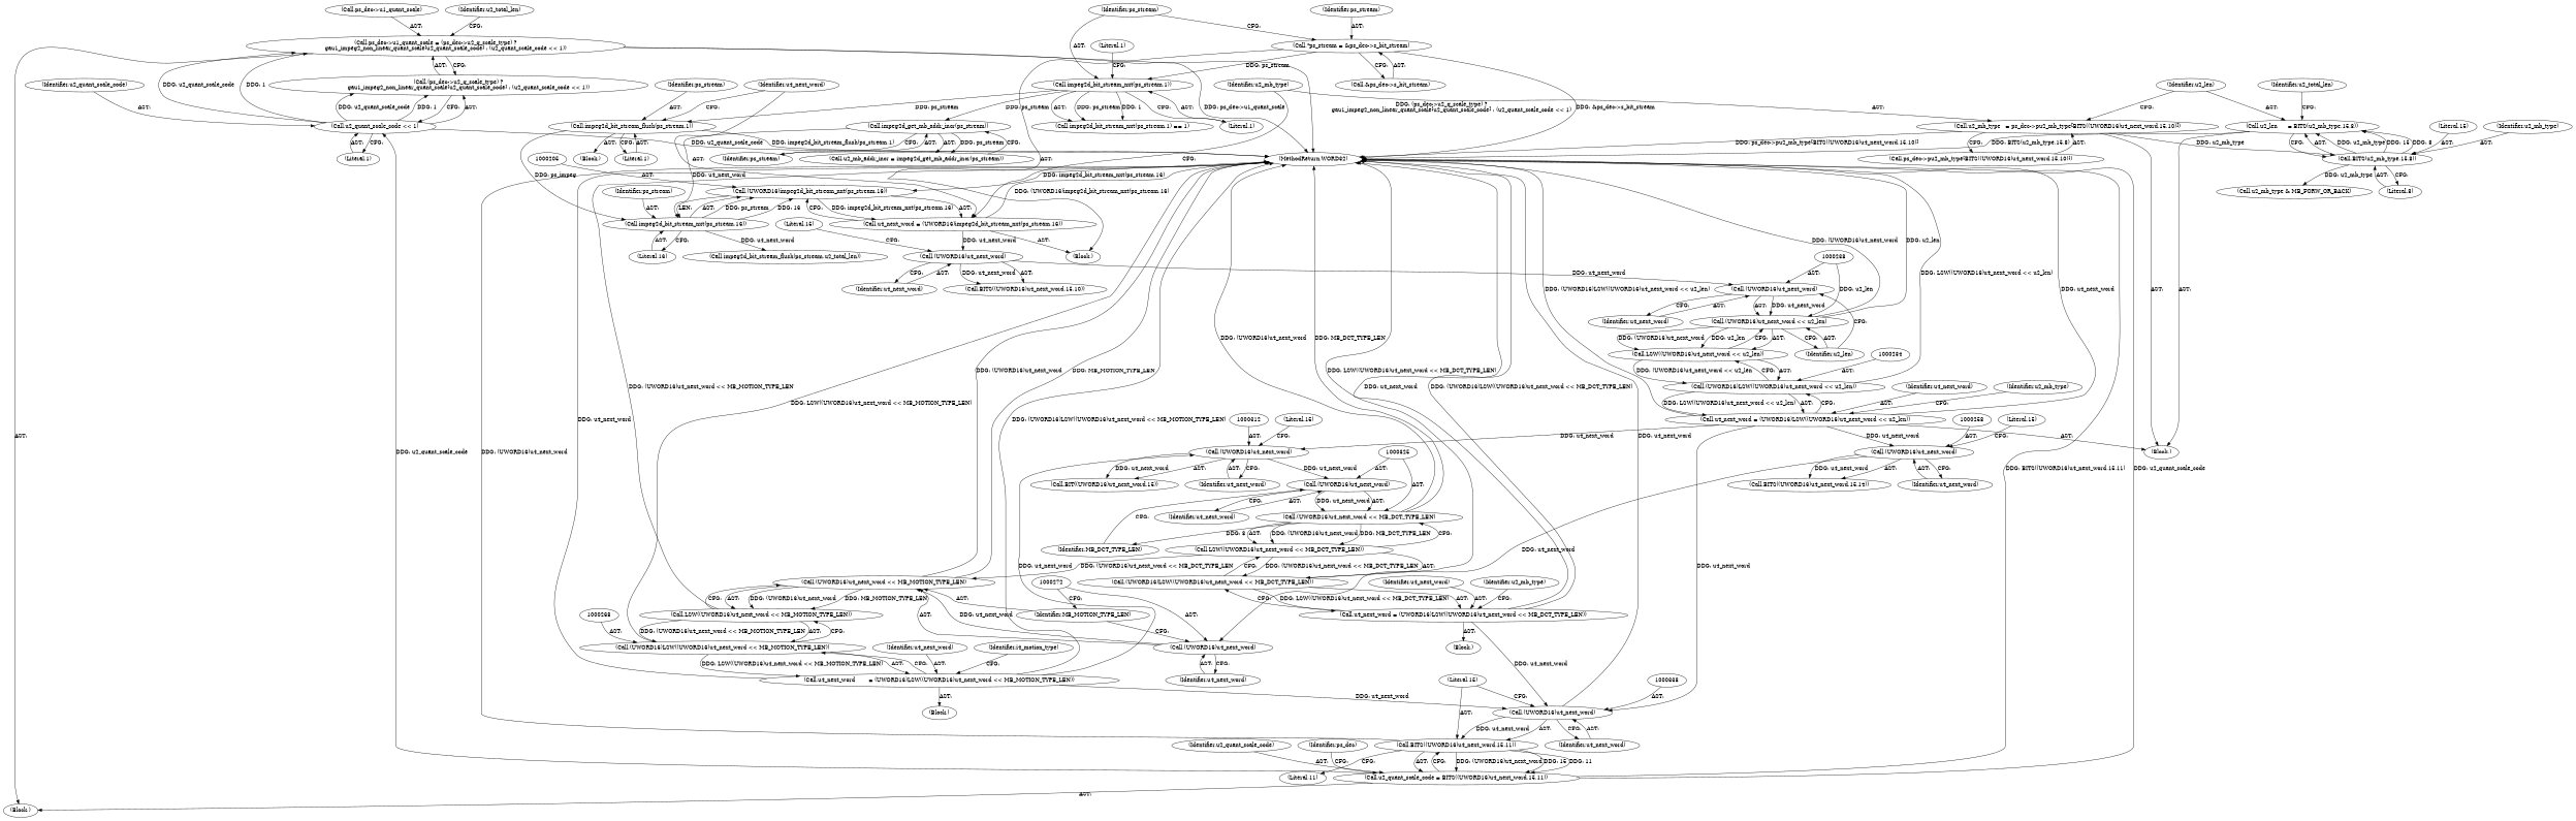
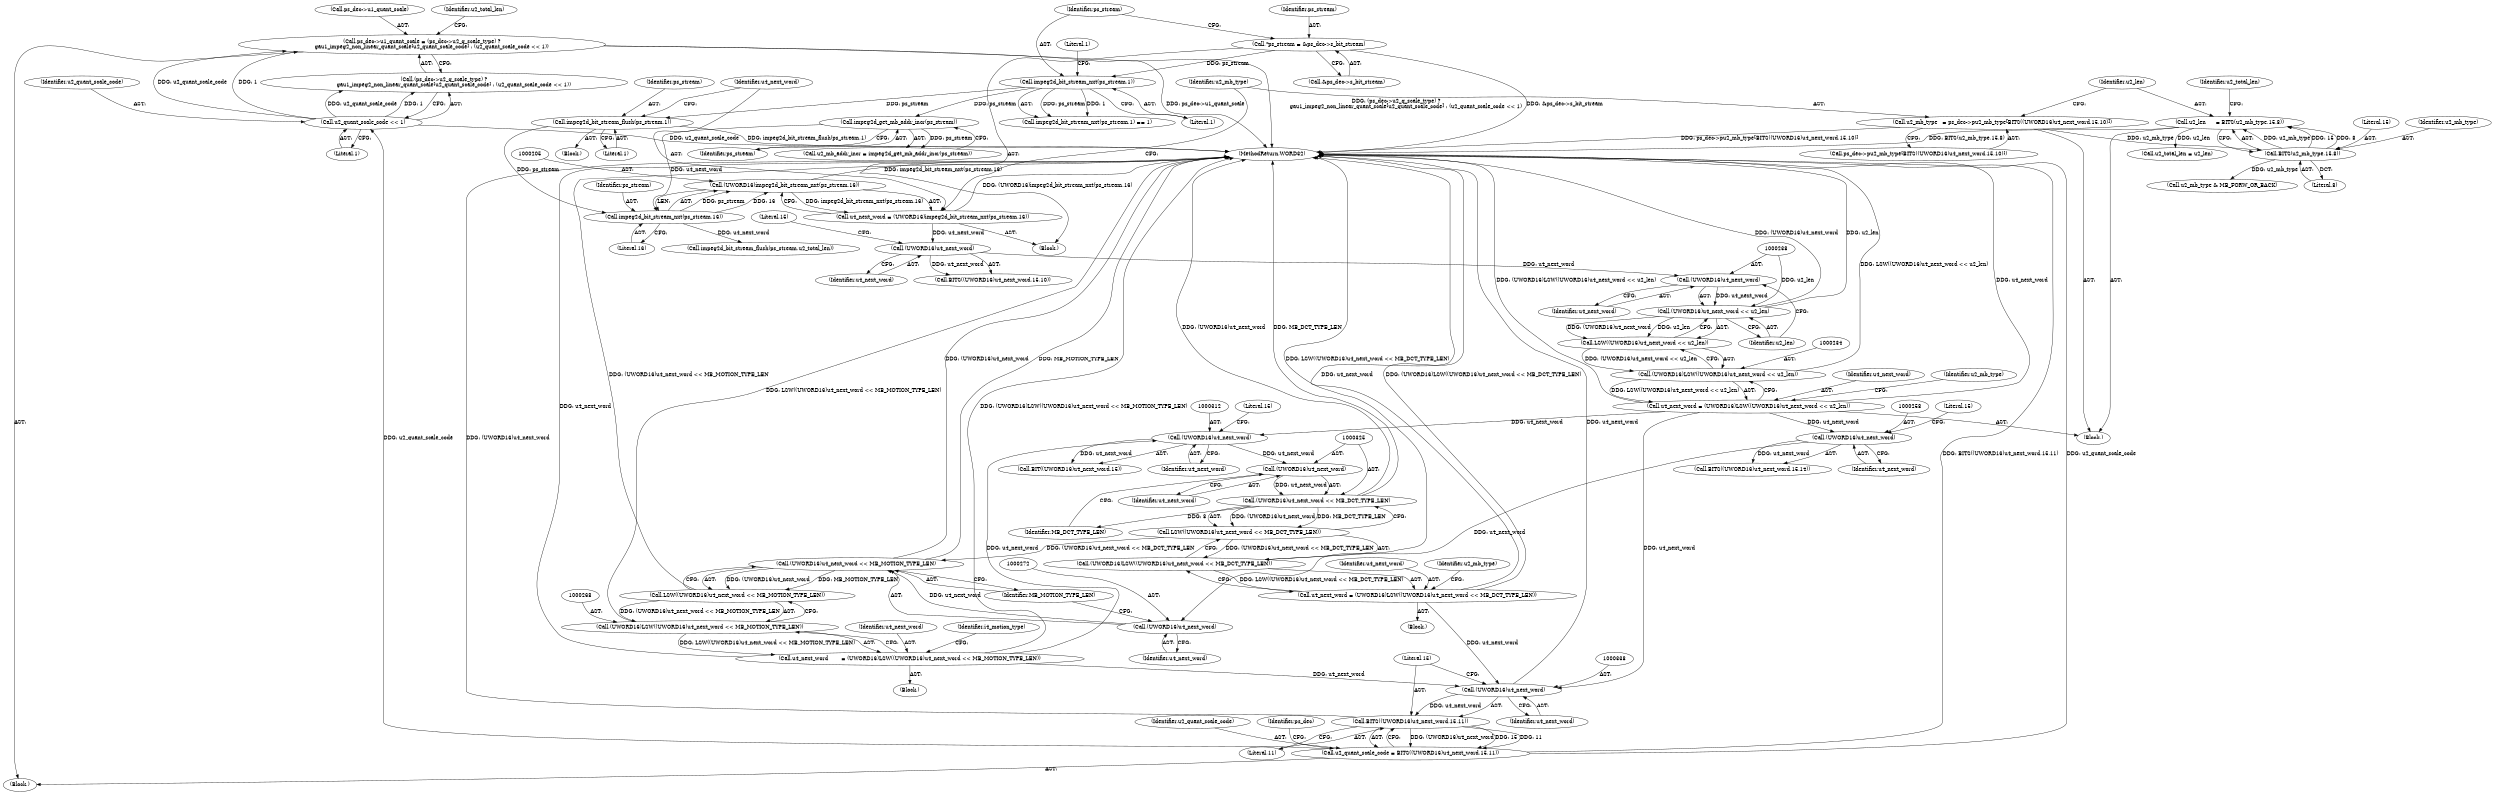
  digraph {
    n1 [label="(Call,ps_dec->u1_quant_scale = (ps_dec->u2_q_scale_type) ?\n            gau1_impeg2_non_linear_quant_scale[u2_quant_scale_code] : (u2_quant_scale_code << 1))"]
    n2 [label="(Block,)"]
    n3 [label="(Call,(ps_dec->u2_q_scale_type) ?\n            gau1_impeg2_non_linear_quant_scale[u2_quant_scale_code] : (u2_quant_scale_code << 1))"]
    n4 [label="(MethodReturn,WORD32)"]
    n5 [label="(Call,u2_quant_scale_code << 1)"]
    n6 [label="(Literal,1)"]
    n7 [label="(Call,u2_quant_scale_code = BITS((UWORD16)u4_next_word,15,11))"]
    n8 [label="(Call,BITS((UWORD16)u4_next_word,15,11))"]
    n9 [label="(Literal,11)"]
    n10 [label="(Call,(UWORD16)u4_next_word)"]
    n11 [label="(Identifier,u4_next_word)"]
    n12 [label="(Call,u4_next_word = (UWORD16)LSW((UWORD16)u4_next_word << MB_DCT_TYPE_LEN))"]
    n13 [label="(Call,(UWORD16)LSW((UWORD16)u4_next_word << MB_DCT_TYPE_LEN))"]
    n14 [label="(Block,)"]
    n15 [label="(Call,LSW((UWORD16)u4_next_word << MB_DCT_TYPE_LEN))"]
    n16 [label="(Call,(UWORD16)u4_next_word << MB_DCT_TYPE_LEN)"]
    n17 [label="(Call,(UWORD16)u4_next_word << MB_MOTION_TYPE_LEN)"]
    n18 [label="(Identifier,MB_DCT_TYPE_LEN)"]
    n19 [label="(Call,(UWORD16)u4_next_word)"]
    n20 [label="(Identifier,u4_next_word)"]
    n21 [label="(Call,(UWORD16)u4_next_word)"]
    n22 [label="(Call,BIT((UWORD16)u4_next_word,15))"]
    n23 [label="(Identifier,u4_next_word)"]
    n24 [label="(Call,u4_next_word        = (UWORD16)LSW((UWORD16)u4_next_word << MB_MOTION_TYPE_LEN))"]
    n25 [label="(Call,(UWORD16)LSW((UWORD16)u4_next_word << MB_MOTION_TYPE_LEN))"]
    n26 [label="(Block,)"]
    n27 [label="(Call,LSW((UWORD16)u4_next_word << MB_MOTION_TYPE_LEN))"]
    n28 [label="(Identifier,MB_MOTION_TYPE_LEN)"]
    n29 [label="(Call,(UWORD16)u4_next_word)"]
    n30 [label="(Identifier,u4_next_word)"]
    n31 [label="(Call,(UWORD16)u4_next_word)"]
    n32 [label="(Call,BITS((UWORD16)u4_next_word,15,14))"]
    n33 [label="(Identifier,u4_next_word)"]
    n34 [label="(Call,u4_next_word = (UWORD16)LSW((UWORD16)u4_next_word << u2_len))"]
    n35 [label="(Call,(UWORD16)LSW((UWORD16)u4_next_word << u2_len))"]
    n36 [label="(Block,)"]
    n37 [label="(Call,LSW((UWORD16)u4_next_word << u2_len))"]
    n38 [label="(Call,(UWORD16)u4_next_word << u2_len)"]
    n39 [label="(Identifier,u2_len)"]
    n40 [label="(Call,(UWORD16)u4_next_word)"]
    n41 [label="(Identifier,u4_next_word)"]
    n42 [label="(Call,(UWORD16)u4_next_word)"]
    n43 [label="(Call,BITS((UWORD16)u4_next_word,15,10))"]
    n44 [label="(Identifier,u4_next_word)"]
    n45 [label="(Call,u4_next_word = (UWORD16)impeg2d_bit_stream_nxt(ps_stream,16))"]
    n46 [label="(Call,(UWORD16)impeg2d_bit_stream_nxt(ps_stream,16))"]
    n47 [label="(Block,)"]
    n48 [label="(Call,impeg2d_bit_stream_nxt(ps_stream,16))"]
    n49 [label="(Literal,16)"]
    n50 [label="(Call,impeg2d_bit_stream_flush(ps_stream,u2_total_len))"]
    n51 [label="(Call,impeg2d_bit_stream_flush(ps_stream,1))"]
    n52 [label="(Block,)"]
    n53 [label="(Literal,1)"]
    n54 [label="(Call,impeg2d_bit_stream_nxt(ps_stream,1))"]
    n55 [label="(Call,impeg2d_get_mb_addr_incr(ps_stream))"]
    n56 [label="(Call,impeg2d_bit_stream_nxt(ps_stream,1) == 1)"]
    n57 [label="(Literal,1)"]
    n58 [label="(Call,u2_mb_addr_incr = impeg2d_get_mb_addr_incr(ps_stream))"]
    n59 [label="(Identifier,ps_stream)"]
    n60 [label="(Call,*ps_stream = &ps_dec->s_bit_stream)"]
    n61 [label="(Call,&ps_dec->s_bit_stream)"]
    n62 [label="(Call,u2_len      = BITS(u2_mb_type,15,8))"]
    n63 [label="(Call,BITS(u2_mb_type,15,8))"]
+   n64 [label="(Call,u2_total_len = u2_len)"]
    n65 [label="(Call,u2_mb_type & MB_FORW_OR_BACK)"]
    n66 [label="(Literal,8)"]
    n67 [label="(Call,u2_mb_type   = ps_dec->pu2_mb_type[BITS((UWORD16)u4_next_word,15,10)])"]
    n68 [label="(Call,ps_dec->pu2_mb_type[BITS((UWORD16)u4_next_word,15,10)])"]
    n69 [label="(Literal,15)"]
    n70 [label="(Identifier,u2_mb_type)"]
    n71 [label="(Literal,15)"]
    n72 [label="(Identifier,u2_len)"]
    n73 [label="(Identifier,u2_quant_scale_code)"]
    n74 [label="(Identifier,u2_mb_type)"]
    n75 [label="(Identifier,u4_next_word)"]
    n76 [label="(Literal,15)"]
    n77 [label="(Identifier,ps_stream)"]
    n78 [label="(Identifier,u2_total_len)"]
    n79 [label="(Identifier,i4_motion_type)"]
    n80 [label="(Identifier,u2_quant_scale_code)"]
    n81 [label="(Identifier,ps_stream)"]
    n82 [label="(Identifier,u2_total_len)"]
    n83 [label="(Identifier,u4_next_word)"]
    n84 [label="(Literal,15)"]
    n85 [label="(Literal,1)"]
    n86 [label="(Identifier,ps_stream)"]
    n87 [label="(Identifier,u4_next_word)"]
    n88 [label="(Call,ps_dec->u1_quant_scale)"]
    n89 [label="(Identifier,u2_mb_type)"]
    n90 [label="(Literal,15)"]
    n91 [label="(Identifier,u4_next_word)"]
    n92 [label="(Identifier,ps_dec)"]
    n93 [label="(Identifier,ps_stream)"]
    n94 [label="(Identifier,u2_mb_type)"]
    1000338
    1000325
    1000312
    1000268
    1000272
    1000258
    1000234
    1000238
    1000205
    n1 -> n2 [label="AST: "]
    n1 -> n3 [label="CFG: "]
    n1 -> n4 [label="DDG: ps_dec->u1_quant_scale"]
    n1 -> n4 [label="DDG: (ps_dec->u2_q_scale_type) ?\n            gau1_impeg2_non_linear_quant_scale[u2_quant_scale_code] : (u2_quant_scale_code << 1)"]
    n3 -> n1 [label="AST: "]
    n3 -> n5 [label="CFG: "]
    n5 -> n1 [label="DDG: u2_quant_scale_code"]
    n5 -> n1 [label="DDG: 1"]
    n5 -> n3 [label="AST: "]
    n5 -> n3 [label="DDG: u2_quant_scale_code"]
    n5 -> n3 [label="DDG: 1"]
    n5 -> n4 [label="DDG: u2_quant_scale_code"]
    n5 -> n6 [label="CFG: "]
    n6 -> n5 [label="AST: "]
    n7 -> n2 [label="AST: "]
    n7 -> n4 [label="DDG: BITS((UWORD16)u4_next_word,15,11)"]
    n7 -> n4 [label="DDG: u2_quant_scale_code"]
    n7 -> n5 [label="DDG: u2_quant_scale_code"]
    n7 -> n8 [label="CFG: "]
    n8 -> n4 [label="DDG: (UWORD16)u4_next_word"]
    n8 -> n7 [label="AST: "]
    n8 -> n7 [label="DDG: (UWORD16)u4_next_word"]
    n8 -> n7 [label="DDG: 15"]
    n8 -> n7 [label="DDG: 11"]
    n8 -> n9 [label="CFG: "]
+   n9 -> n8 [label="AST: "]
    n10 -> n4 [label="DDG: u4_next_word"]
    n10 -> n8 [label="AST: "]
    n10 -> n8 [label="DDG: u4_next_word"]
    n10 -> n11 [label="CFG: "]
    n11 -> n10 [label="AST: "]
    n12 -> n4 [label="DDG: u4_next_word"]
    n12 -> n4 [label="DDG: (UWORD16)LSW((UWORD16)u4_next_word << MB_DCT_TYPE_LEN)"]
    n12 -> n10 [label="DDG: u4_next_word"]
    n12 -> n13 [label="CFG: "]
    n12 -> n14 [label="AST: "]
    n13 -> n4 [label="DDG: LSW((UWORD16)u4_next_word << MB_DCT_TYPE_LEN)"]
    n13 -> n12 [label="AST: "]
    n13 -> n12 [label="DDG: LSW((UWORD16)u4_next_word << MB_DCT_TYPE_LEN)"]
    n13 -> n15 [label="CFG: "]
    n15 -> n13 [label="AST: "]
    n15 -> n13 [label="DDG: (UWORD16)u4_next_word << MB_DCT_TYPE_LEN"]
    n15 -> n16 [label="CFG: "]
    n15 -> n17 [label="DDG: (UWORD16)u4_next_word << MB_DCT_TYPE_LEN"]
    n16 -> n4 [label="DDG: (UWORD16)u4_next_word"]
    n16 -> n4 [label="DDG: MB_DCT_TYPE_LEN"]
    n16 -> n15 [label="AST: "]
    n16 -> n15 [label="DDG: (UWORD16)u4_next_word"]
    n16 -> n15 [label="DDG: MB_DCT_TYPE_LEN"]
    n16 -> n18 [label="DDG: 8"]
    n17 -> n4 [label="DDG: MB_MOTION_TYPE_LEN"]
    n17 -> n4 [label="DDG: (UWORD16)u4_next_word"]
    n17 -> n27 [label="AST: "]
    n17 -> n27 [label="DDG: (UWORD16)u4_next_word"]
    n17 -> n27 [label="DDG: MB_MOTION_TYPE_LEN"]
-   1000272 -> n28 [label="CFG: "]
+   n17 -> n28 [label="CFG: "]
    n18 -> n19 [label="CFG: "]
    n19 -> n16 [label="AST: "]
    n19 -> n16 [label="DDG: u4_next_word"]
    n19 -> n20 [label="CFG: "]
    n20 -> n19 [label="AST: "]
    n21 -> n19 [label="DDG: u4_next_word"]
    n21 -> n22 [label="AST: "]
    n21 -> n22 [label="DDG: u4_next_word"]
    n21 -> n23 [label="CFG: "]
    n23 -> n21 [label="AST: "]
    n24 -> n4 [label="DDG: (UWORD16)LSW((UWORD16)u4_next_word << MB_MOTION_TYPE_LEN)"]
    n24 -> n4 [label="DDG: u4_next_word"]
    n24 -> n10 [label="DDG: u4_next_word"]
    n24 -> n21 [label="DDG: u4_next_word"]
    n24 -> n25 [label="CFG: "]
    n24 -> n26 [label="AST: "]
    n25 -> n4 [label="DDG: LSW((UWORD16)u4_next_word << MB_MOTION_TYPE_LEN)"]
    n25 -> n24 [label="AST: "]
    n25 -> n24 [label="DDG: LSW((UWORD16)u4_next_word << MB_MOTION_TYPE_LEN)"]
    n25 -> n27 [label="CFG: "]
    n27 -> n4 [label="DDG: (UWORD16)u4_next_word << MB_MOTION_TYPE_LEN"]
    n27 -> n17 [label="CFG: "]
    n27 -> n25 [label="AST: "]
    n27 -> n25 [label="DDG: (UWORD16)u4_next_word << MB_MOTION_TYPE_LEN"]
    n28 -> n17 [label="AST: "]
    n28 -> n29 [label="CFG: "]
    n29 -> n17 [label="AST: "]
    n29 -> n17 [label="DDG: u4_next_word"]
    n29 -> n30 [label="CFG: "]
    n30 -> n29 [label="AST: "]
    n31 -> n29 [label="DDG: u4_next_word"]
    n31 -> n32 [label="AST: "]
    n31 -> n32 [label="DDG: u4_next_word"]
    n31 -> n33 [label="CFG: "]
    n33 -> n31 [label="AST: "]
    n34 -> n4 [label="DDG: (UWORD16)LSW((UWORD16)u4_next_word << u2_len)"]
    n34 -> n4 [label="DDG: u4_next_word"]
    n34 -> n10 [label="DDG: u4_next_word"]
    n34 -> n21 [label="DDG: u4_next_word"]
    n34 -> n31 [label="DDG: u4_next_word"]
    n34 -> n35 [label="CFG: "]
    n34 -> n36 [label="AST: "]
    n35 -> n4 [label="DDG: LSW((UWORD16)u4_next_word << u2_len)"]
    n35 -> n34 [label="AST: "]
    n35 -> n34 [label="DDG: LSW((UWORD16)u4_next_word << u2_len)"]
    n35 -> n37 [label="CFG: "]
    n37 -> n35 [label="AST: "]
    n37 -> n35 [label="DDG: (UWORD16)u4_next_word << u2_len"]
    n37 -> n38 [label="CFG: "]
    n38 -> n4 [label="DDG: (UWORD16)u4_next_word"]
    n38 -> n4 [label="DDG: u2_len"]
    n38 -> n37 [label="AST: "]
    n38 -> n37 [label="DDG: (UWORD16)u4_next_word"]
    n38 -> n37 [label="DDG: u2_len"]
    n38 -> n39 [label="CFG: "]
    n39 -> n38 [label="AST: "]
    n39 -> n40 [label="CFG: "]
    n40 -> n38 [label="AST: "]
    n40 -> n38 [label="DDG: u4_next_word"]
    n40 -> n41 [label="CFG: "]
    n41 -> n40 [label="AST: "]
    n42 -> n40 [label="DDG: u4_next_word"]
    n42 -> n43 [label="AST: "]
    n42 -> n43 [label="DDG: u4_next_word"]
    n42 -> n44 [label="CFG: "]
    n44 -> n42 [label="AST: "]
    n45 -> n4 [label="DDG: (UWORD16)impeg2d_bit_stream_nxt(ps_stream,16)"]
    n45 -> n42 [label="DDG: u4_next_word"]
    n45 -> n46 [label="CFG: "]
    n45 -> n47 [label="AST: "]
-   n4 -> n46 [label="DDG: impeg2d_bit_stream_nxt(ps_stream,16)"]
+   n46 -> n4 [label="DDG: impeg2d_bit_stream_nxt(ps_stream,16)"]
    n46 -> n45 [label="AST: "]
    n46 -> n45 [label="DDG: impeg2d_bit_stream_nxt(ps_stream,16)"]
    n46 -> n48 [label="LEN: "]
    n48 -> n46 [label="AST: "]
    n48 -> n46 [label="DDG: ps_stream"]
    n48 -> n46 [label="DDG: 16"]
    n48 -> n49 [label="CFG: "]
    n48 -> n50 [label="DDG: u4_next_word"]
    n49 -> n48 [label="AST: "]
    n51 -> n4 [label="DDG: impeg2d_bit_stream_flush(ps_stream,1)"]
-   n51 -> n48 [label="DDG: ps_impeg"]
+   n51 -> n48 [label="DDG: ps_stream"]
    n51 -> n52 [label="AST: "]
    n51 -> n53 [label="CFG: "]
    n53 -> n51 [label="AST: "]
    n54 -> n51 [label="DDG: ps_stream"]
    n54 -> n55 [label="DDG: ps_stream"]
    n54 -> n56 [label="AST: "]
    n54 -> n56 [label="DDG: ps_stream"]
    n54 -> n56 [label="DDG: 1"]
    n54 -> n57 [label="CFG: "]
    n55 -> n48 [label="DDG: u4_next_word"]
    n55 -> n58 [label="AST: "]
    n55 -> n58 [label="DDG: ps_stream"]
    n55 -> n59 [label="CFG: "]
    n57 -> n54 [label="AST: "]
    n58 -> n55 [label="CFG: "]
    n59 -> n55 [label="AST: "]
    n60 -> n4 [label="DDG: &ps_dec->s_bit_stream"]
    n60 -> n47 [label="AST: "]
    n60 -> n54 [label="DDG: ps_stream"]
    n60 -> n61 [label="CFG: "]
    n61 -> n60 [label="AST: "]
    n62 -> n4 [label="DDG: BITS(u2_mb_type,15,8)"]
    n62 -> n36 [label="AST: "]
    n62 -> n63 [label="CFG: "]
+   n62 -> n64 [label="DDG: u2_len"]
    n63 -> n62 [label="AST: "]
    n63 -> n62 [label="DDG: u2_mb_type"]
    n63 -> n62 [label="DDG: 15"]
    n63 -> n62 [label="DDG: 8"]
    n63 -> n65 [label="DDG: u2_mb_type"]
-   n63 -> n66 [label="CFG: "]
+   n63 -> n66 [label="DCT: "]
    n66 -> n63 [label="AST: "]
    n67 -> n4 [label="DDG: ps_dec->pu2_mb_type[BITS((UWORD16)u4_next_word,15,10)]"]
    n67 -> n36 [label="AST: "]
    n67 -> n63 [label="DDG: u2_mb_type"]
    n67 -> n68 [label="CFG: "]
    n68 -> n67 [label="AST: "]
    n69 -> n63 [label="AST: "]
    n70 -> n63 [label="AST: "]
    n71 -> n42 [label="CFG: "]
    n72 -> n62 [label="AST: "]
    n72 -> n67 [label="CFG: "]
    n73 -> n5 [label="AST: "]
    n74 -> n12 [label="CFG: "]
    n75 -> n24 [label="AST: "]
    n76 -> n21 [label="CFG: "]
    n77 -> n51 [label="AST: "]
    n78 -> n1 [label="CFG: "]
    n79 -> n24 [label="CFG: "]
    n80 -> n7 [label="AST: "]
    n81 -> n54 [label="AST: "]
    n81 -> n60 [label="CFG: "]
    n82 -> n62 [label="CFG: "]
    n83 -> n12 [label="AST: "]
    n84 -> n31 [label="CFG: "]
    n85 -> n54 [label="CFG: "]
    n86 -> n48 [label="AST: "]
    n87 -> n34 [label="AST: "]
    n88 -> n1 [label="AST: "]
    n89 -> n34 [label="CFG: "]
    n90 -> n8 [label="AST: "]
    n90 -> n10 [label="CFG: "]
    n91 -> n45 [label="AST: "]
    n91 -> n51 [label="CFG: "]
    n92 -> n7 [label="CFG: "]
    n93 -> n60 [label="AST: "]
    n94 -> n45 [label="CFG: "]
    n94 -> n67 [label="AST: "]
    1000338 -> n10 [label="AST: "]
    1000325 -> n16 [label="AST: "]
    1000325 -> n19 [label="AST: "]
    1000312 -> n21 [label="AST: "]
    1000268 -> n25 [label="AST: "]
    1000272 -> n29 [label="AST: "]
    1000258 -> n31 [label="AST: "]
    1000234 -> n35 [label="AST: "]
    1000238 -> n38 [label="DDG: u2_len"]
    1000238 -> n40 [label="AST: "]
    1000205 -> n46 [label="AST: "]
  }
